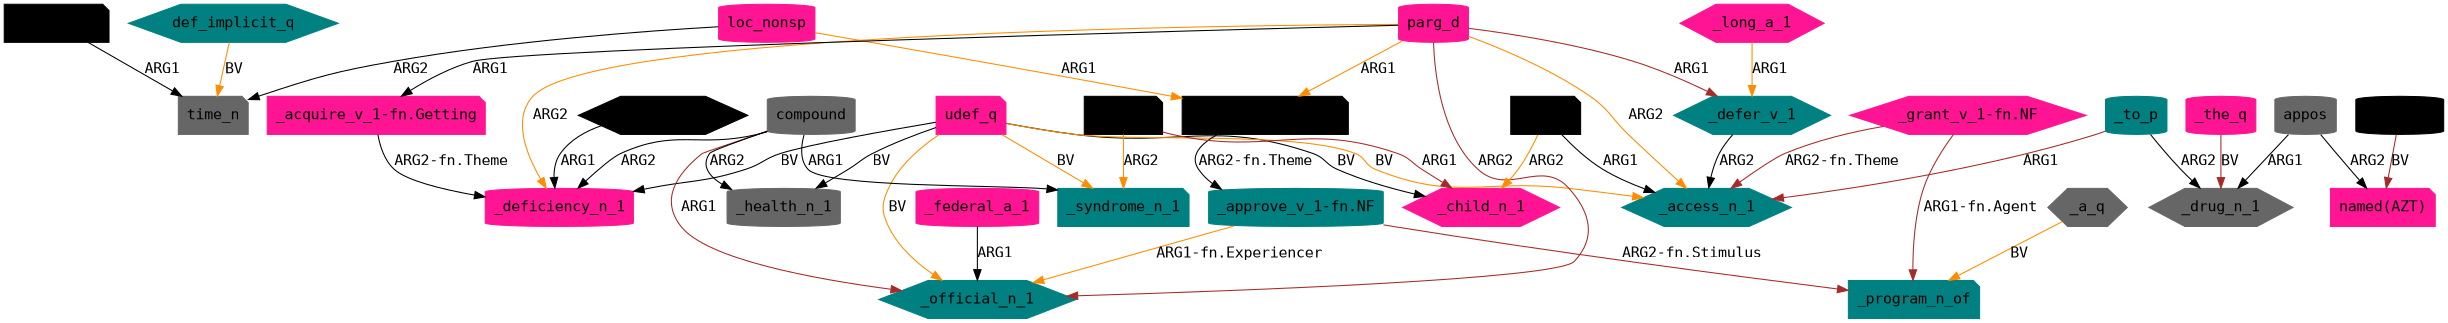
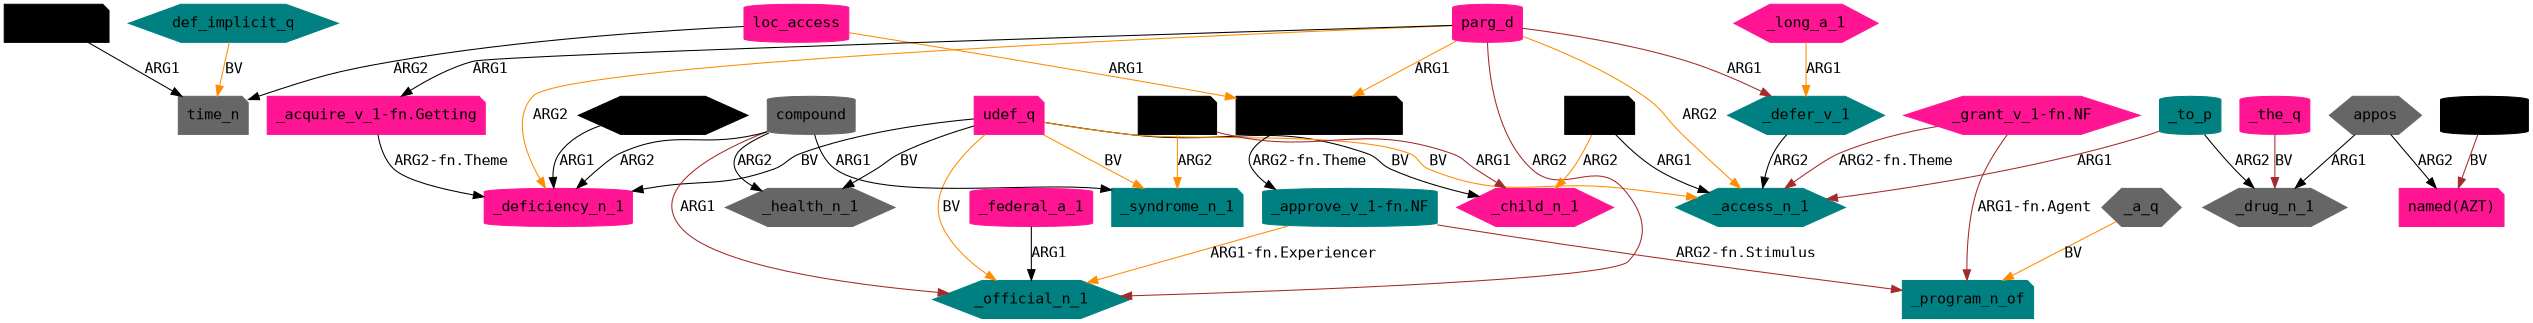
  digraph {
    fontname="DejaVu Sans Mono"
    node [color=deeppink fontname="DejaVu Sans Mono" shape=cylinder style=filled]
    edge [color=black fontname="DejaVu Sans Mono"]
    _today_a_1 [color=black shape=note]
    time_n [color=gray40 shape=note]
    udef_q [shape=note]
    _child_n_1 [shape=hexagon]
    _syndrome_n_1 [color=teal shape=note]
    _official_n_1 [color=teal shape=hexagon]
    _access_n_1 [color=teal shape=hexagon]
    _deficiency_n_1
-   _health_n_1 [color=gray40]
-   appos [color=gray40]
+   _health_n_1 [color=gray40 shape=hexagon]
+   appos [color=gray40 shape=hexagon]
    _drug_n_1 [color=gray40 shape=hexagon]
    "named(AZT)" [shape=note]
    "_expect_v_1-fn.IN" [color=black shape=note]
    "_approve_v_1-fn.NF" [color=teal]
    _program_n_of [color=teal shape=note]
-   loc_nonsp
+   loc_nonsp [label=loc_access]
    parg_d
    "_acquire_v_1-fn.Getting" [shape=note]
    _defer_v_1 [color=teal shape=hexagon]
    "_grant_v_1-fn.NF" [shape=hexagon]
    _the_q
    compound [color=gray40]
    _immune_a_1 [color=black shape=hexagon]
    _to_p [color=teal]
    _for_p [color=black shape=note]
    proper_q [color=black]
    _federal_a_1
    _a_q [color=gray40 shape=hexagon]
    _with_p [color=black shape=note]
    _long_a_1 [shape=hexagon]
    def_implicit_q [color=teal shape=hexagon]
    _today_a_1 -> time_n [label=ARG1]
    udef_q -> _child_n_1 [label=BV]
    udef_q -> _syndrome_n_1 [color=darkorange label=BV]
    udef_q -> _official_n_1 [color=darkorange label=BV]
    udef_q -> _access_n_1 [color=darkorange label=BV]
    udef_q -> _deficiency_n_1 [label=BV]
    udef_q -> _health_n_1 [label=BV]
    appos -> _drug_n_1 [label=ARG1]
    appos -> "named(AZT)" [label=ARG2]
    "_expect_v_1-fn.IN" -> "_approve_v_1-fn.NF" [label="ARG2-fn.Theme"]
    "_approve_v_1-fn.NF" -> _official_n_1 [color=darkorange label="ARG1-fn.Experiencer"]
    "_approve_v_1-fn.NF" -> _program_n_of [color=brown label="ARG2-fn.Stimulus"]
    loc_nonsp -> time_n [label=ARG2]
    loc_nonsp -> "_expect_v_1-fn.IN" [color=darkorange label=ARG1]
    parg_d -> _official_n_1 [color=brown label=ARG2]
    parg_d -> _access_n_1 [color=darkorange label=ARG2]
    parg_d -> _deficiency_n_1 [color=darkorange label=ARG2]
    parg_d -> "_expect_v_1-fn.IN" [color=darkorange label=ARG1]
    parg_d -> "_acquire_v_1-fn.Getting" [label=ARG1]
    parg_d -> _defer_v_1 [color=brown label=ARG1]
    "_acquire_v_1-fn.Getting" -> _deficiency_n_1 [label="ARG2-fn.Theme"]
    _defer_v_1 -> _access_n_1 [label=ARG2]
    "_grant_v_1-fn.NF" -> _access_n_1 [color=brown label="ARG2-fn.Theme"]
    "_grant_v_1-fn.NF" -> _program_n_of [color=brown label="ARG1-fn.Agent"]
    _the_q -> _drug_n_1 [color=brown label=BV]
    compound -> _syndrome_n_1 [label=ARG1]
    compound -> _official_n_1 [color=brown label=ARG1]
    compound -> _deficiency_n_1 [label=ARG2]
    compound -> _health_n_1 [label=ARG2]
    _immune_a_1 -> _deficiency_n_1 [label=ARG1]
    _to_p -> _access_n_1 [color=brown label=ARG1]
    _to_p -> _drug_n_1 [label=ARG2]
    _for_p -> _child_n_1 [color=darkorange label=ARG2]
    _for_p -> _access_n_1 [label=ARG1]
    proper_q -> "named(AZT)" [color=brown label=BV]
    _federal_a_1 -> _official_n_1 [label=ARG1]
    _a_q -> _program_n_of [color=darkorange label=BV]
    _with_p -> _child_n_1 [color=brown label=ARG1]
    _with_p -> _syndrome_n_1 [color=darkorange label=ARG2]
    _long_a_1 -> _defer_v_1 [color=darkorange label=ARG1]
    def_implicit_q -> time_n [color=darkorange label=BV]
  }
